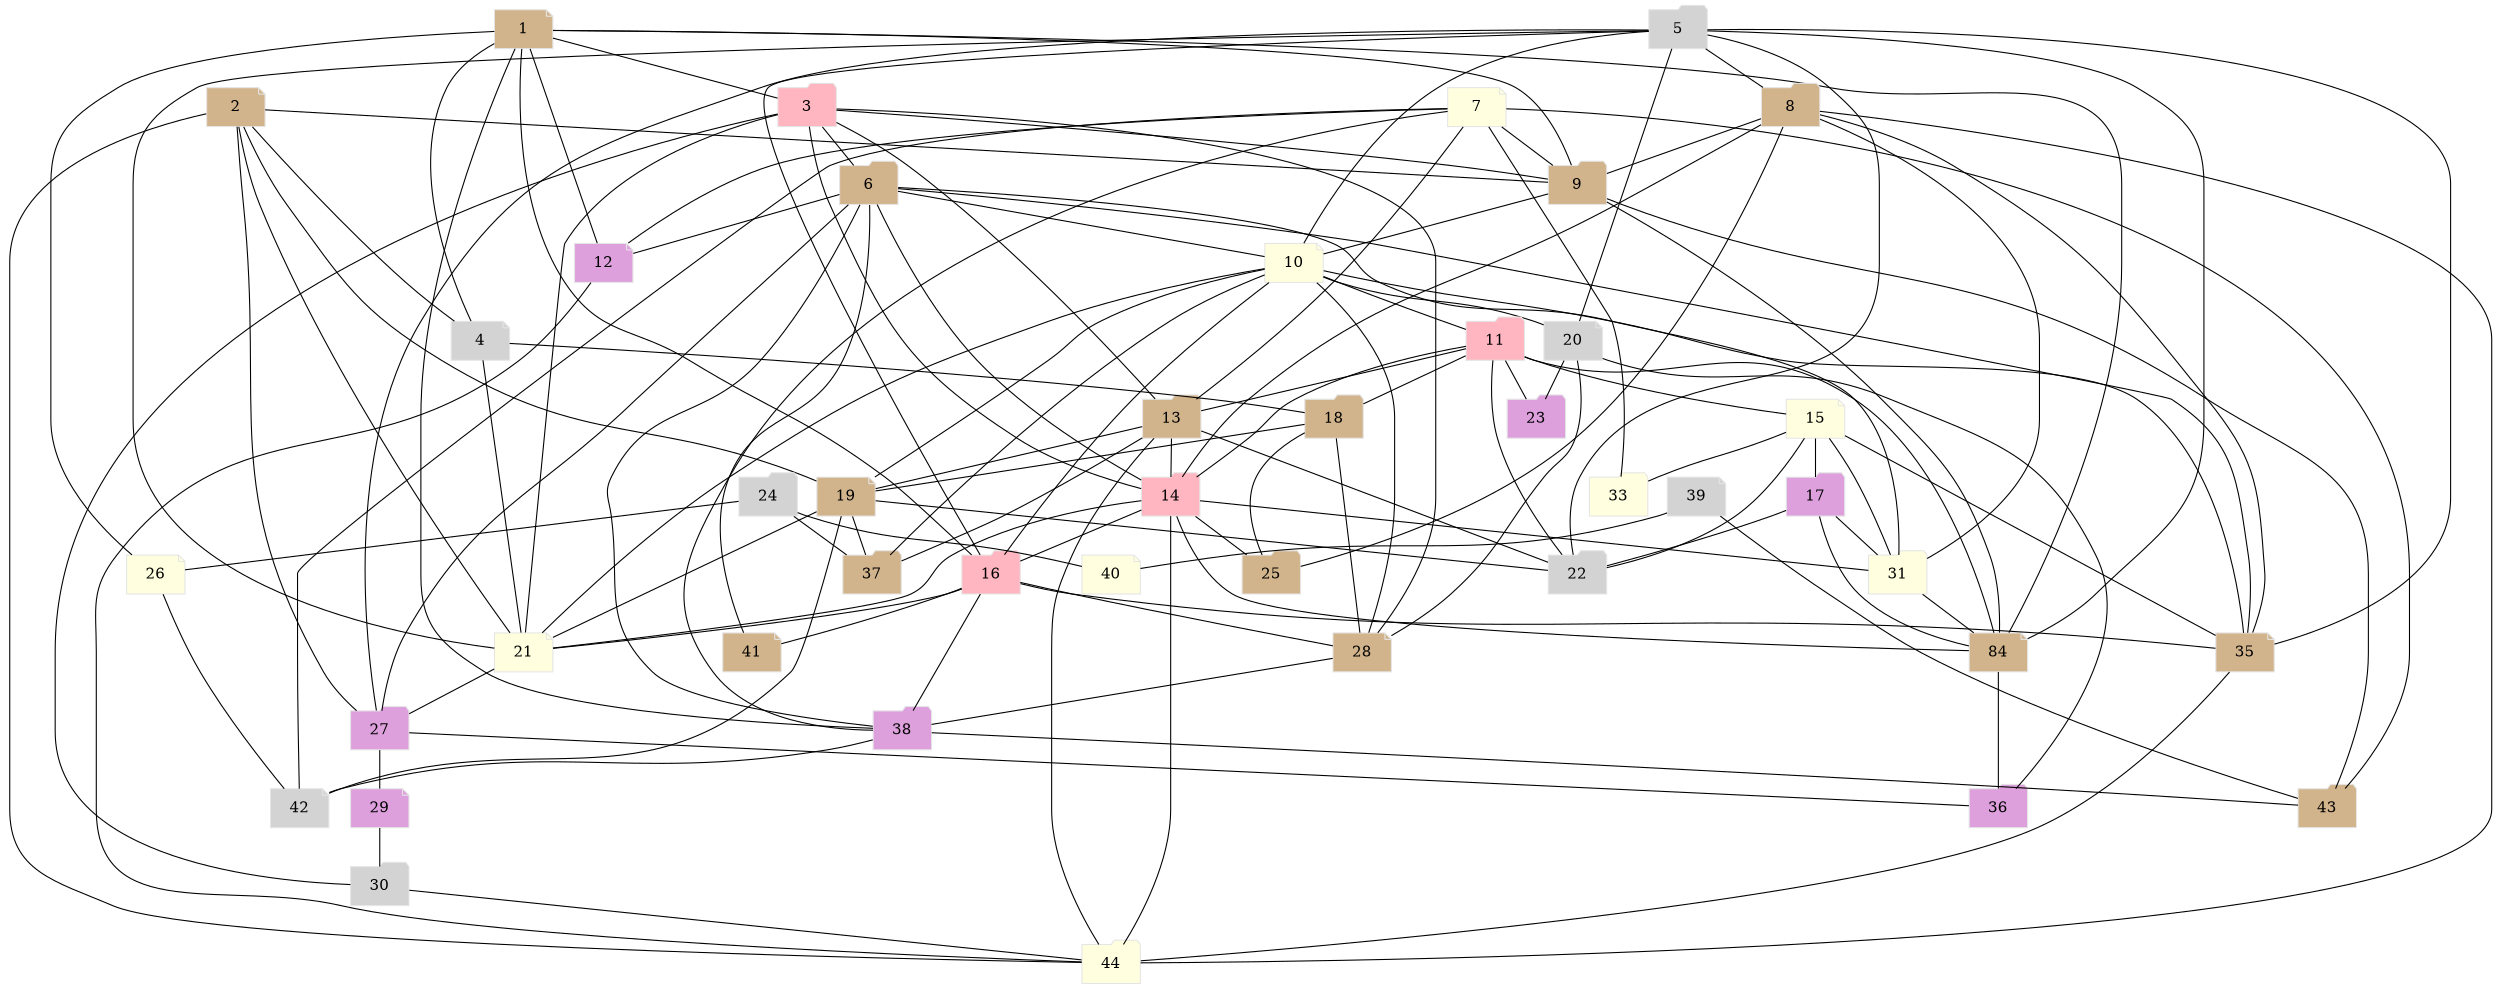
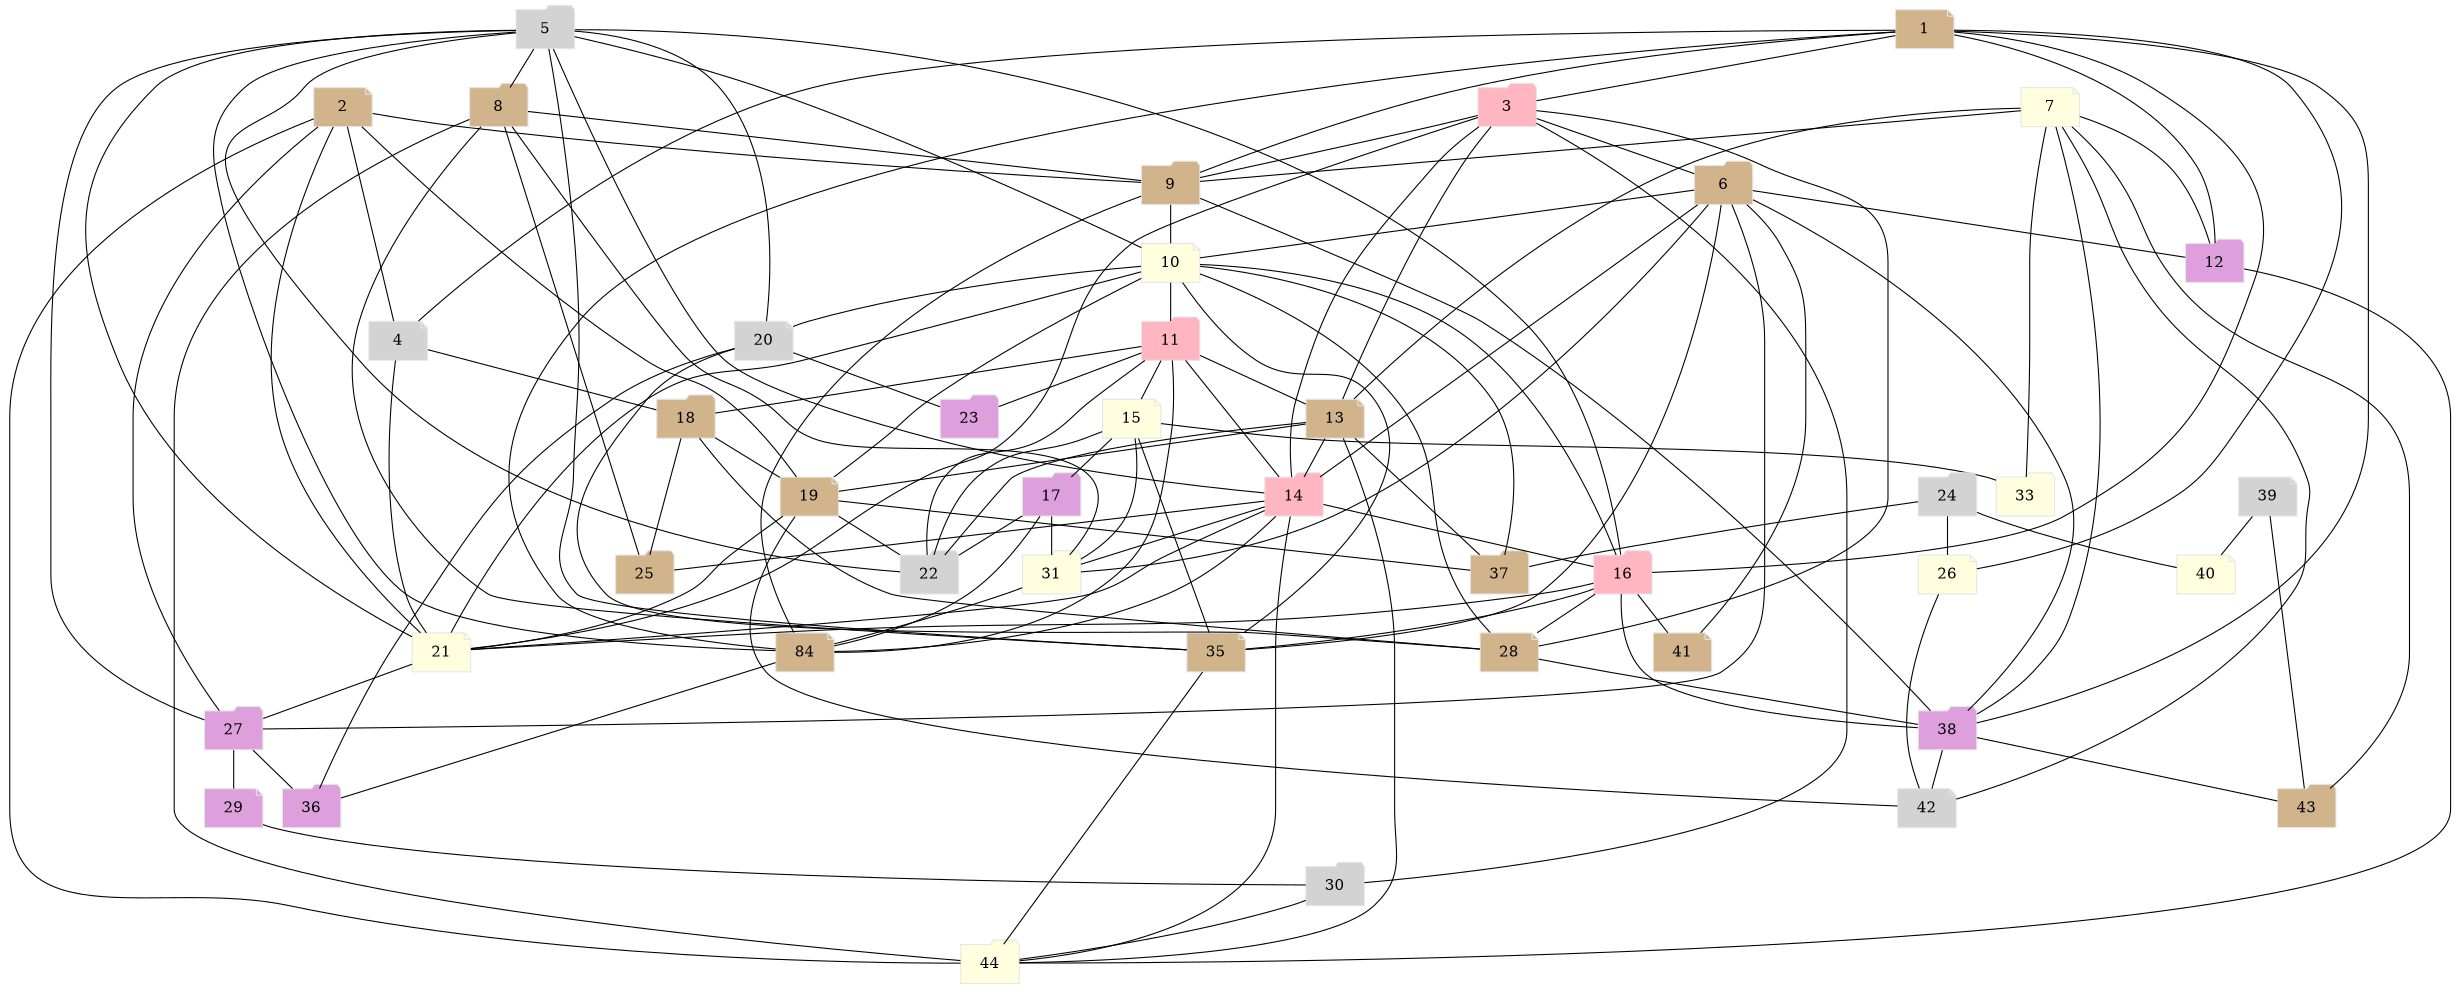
  graph {
    node [color=gray90 fillcolor=tan shape=folder style=filled]
    edge [weight=1.0]
    1 [shape=note]
    3 [fillcolor=lightpink]
    4 [fillcolor=lightgrey shape=note]
    9
-   12 [fillcolor=plum shape=note]
+   12 [fillcolor=plum]
    16 [fillcolor=lightpink]
    26 [fillcolor=lightyellow shape=note]
    n8 [label=84 shape=note]
    38 [fillcolor=plum]
    21 [fillcolor=lightyellow shape=note]
    6
-   13
+   13 [shape=note]
    14 [fillcolor=lightpink]
    28 [shape=note]
    30 [fillcolor=lightgrey]
    18
    10 [fillcolor=lightyellow shape=note]
    44 [fillcolor=lightyellow]
    35 [shape=note]
    41 [shape=note]
    42 [fillcolor=lightgrey shape=note]
    36 [fillcolor=plum]
    43
    2 [shape=note]
    19 [shape=note]
    27 [fillcolor=plum]
    22 [fillcolor=lightgrey]
    37
    29 [fillcolor=plum shape=note]
    31 [fillcolor=lightyellow]
    25
    5 [fillcolor=lightgrey]
    8
    20 [fillcolor=lightgrey shape=note]
    11 [fillcolor=lightpink]
    23 [fillcolor=plum]
    7 [fillcolor=lightyellow shape=note]
    33 [fillcolor=lightyellow]
    15 [fillcolor=lightyellow shape=note]
    17 [fillcolor=plum]
    24 [fillcolor=lightgrey]
    40 [fillcolor=lightyellow shape=note]
    39 [fillcolor=lightgrey shape=note]
    1 -- 3
    1 -- 4
    1 -- 9
    1 -- 12
    1 -- 16
    1 -- 26
    1 -- n8
    1 -- 38
    3 -- 9
    3 -- 21
    3 -- 6
    3 -- 13
    3 -- 14
    3 -- 28
    3 -- 30
    4 -- 21 [weight=2.0]
    4 -- 18
    9 -- n8
-   9 -- 43
+   9 -- 38
    9 -- 10 [weight=3.0]
    12 -- 44
    16 -- 38
    16 -- 21
    16 -- 28
    16 -- 35
    16 -- 41
    26 -- 42
    n8 -- 36
    38 -- 42
    38 -- 43
    21 -- 27
    6 -- 12
    6 -- 38
    6 -- 14
    6 -- 10 [weight=2.0]
    6 -- 35
    6 -- 41
    6 -- 27 [weight=2.0]
    6 -- 31
    13 -- 14
    13 -- 44
    13 -- 19
    13 -- 22
    13 -- 37
    14 -- 16 [weight=2.0]
    14 -- n8
    14 -- 21
    14 -- 44
    14 -- 31
    14 -- 25 [weight=2.0]
    28 -- 38 [weight=2.0]
    30 -- 44
    18 -- 28
    18 -- 19
    18 -- 25
    10 -- 16
    10 -- 21
    10 -- 28
    10 -- 35 [weight=2.0]
    10 -- 19
    10 -- 37
    10 -- 20
    10 -- 11
    35 -- 44
    2 -- 4
    2 -- 9
    2 -- 21
    2 -- 44
    2 -- 19
    2 -- 27
    19 -- 21
    19 -- 42
    19 -- 22 [weight=2.0]
    19 -- 37
    27 -- 36
    27 -- 29
    29 -- 30
    31 -- n8
    5 -- 16
    5 -- n8 [weight=2.0]
    5 -- 21
    5 -- 10 [weight=2.0]
    5 -- 35
    5 -- 27
    5 -- 22
    5 -- 8
    5 -- 20
    8 -- 9
-   8 -- 14
+   5 -- 14
    8 -- 44 [weight=2.0]
    8 -- 35
    8 -- 31
    8 -- 25
    20 -- 28 [weight=2.0]
    20 -- 36
    20 -- 23
    11 -- n8
    11 -- 13 [weight=2.0]
    11 -- 14
    11 -- 18
    11 -- 22
    11 -- 23
    11 -- 15
    7 -- 9
    7 -- 12
    7 -- 38
    7 -- 13 [weight=2.0]
    7 -- 42
    7 -- 43
    7 -- 33
    15 -- 35
    15 -- 22
    15 -- 31
    15 -- 33
    15 -- 17 [weight=3.0]
    17 -- n8
    17 -- 22 [weight=2.0]
    17 -- 31 [weight=2.0]
    24 -- 26
    24 -- 37
    24 -- 40
    39 -- 43
    39 -- 40
  }
